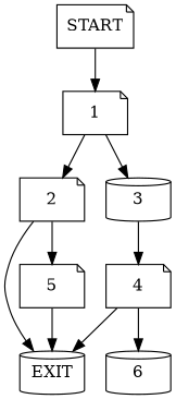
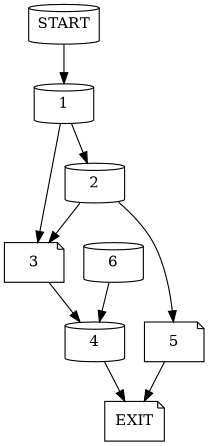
  digraph {
    node [shape=note]
-   n1 [label=START]
-   1
-   2
-   3 [shape=cylinder]
+   n1 [label=START shape=cylinder]
+   1 [shape=cylinder]
+   2 [shape=cylinder]
+   3
    6 [shape=cylinder]
-   4
-   n7 [label=EXIT shape=cylinder]
+   4 [shape=cylinder]
+   n7 [label=EXIT]
    5
    n1 -> 1
    1 -> 2
    1 -> 3
-   2 -> n7
+   2 -> 3
    2 -> 5
    3 -> 4
-   4 -> 6
+   6 -> 4
    4 -> n7
    5 -> n7
  }
